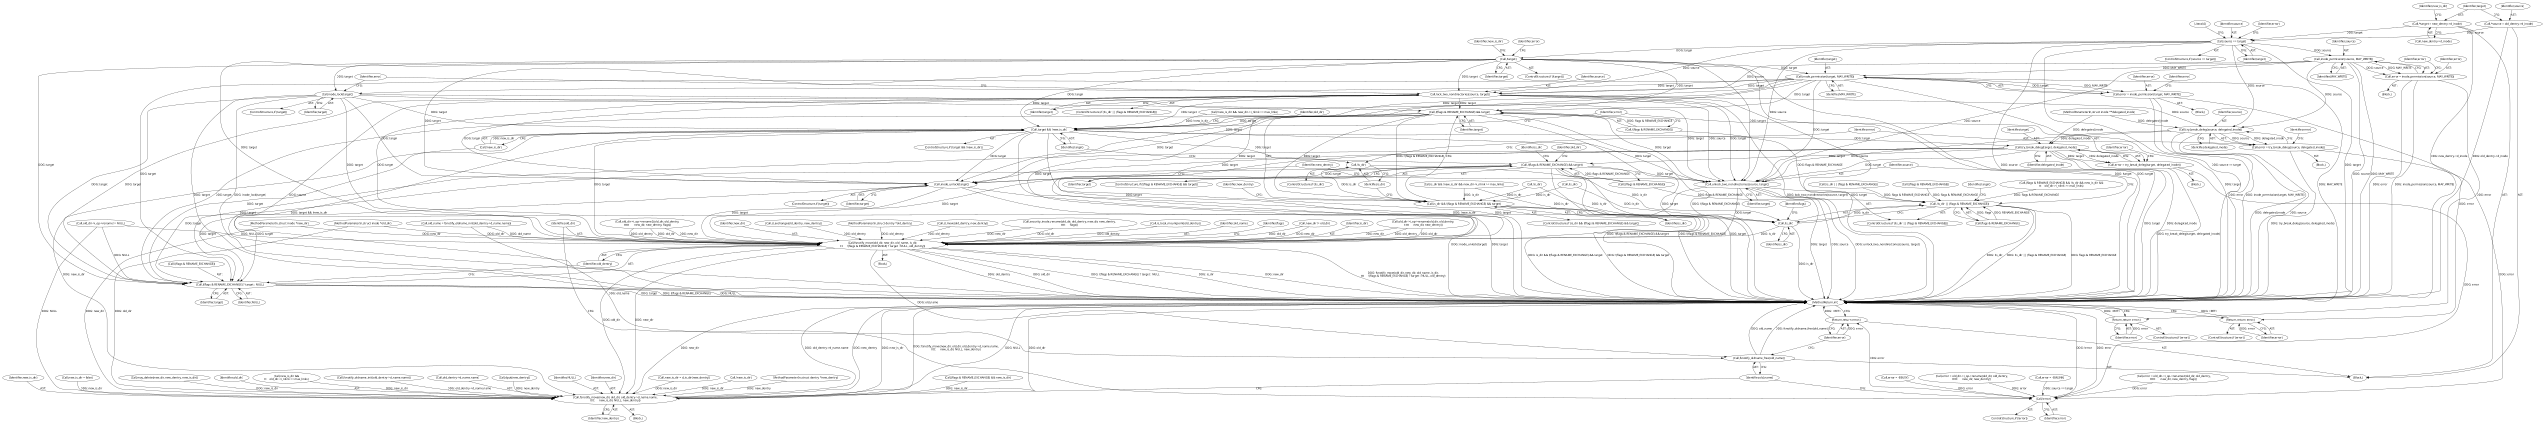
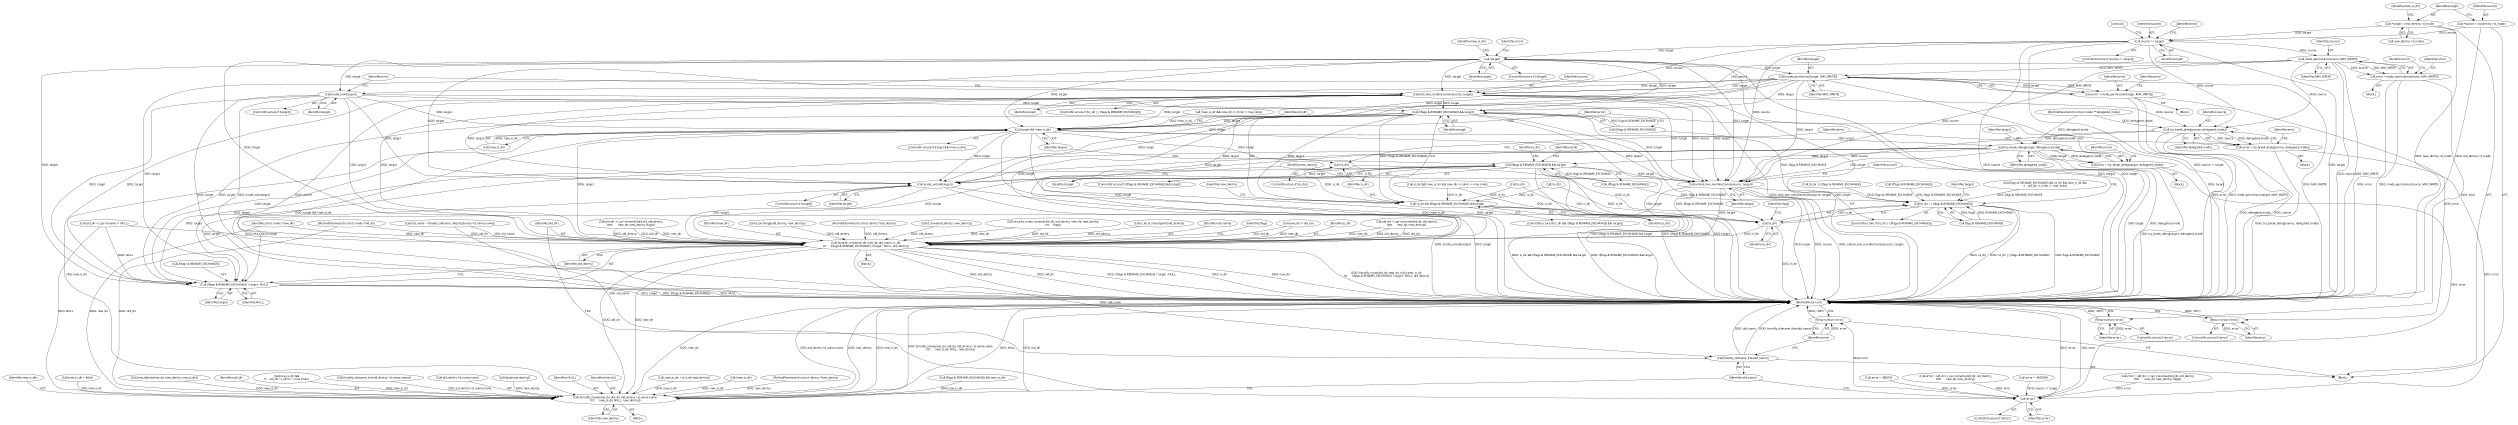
  digraph {
    fontname="Noto Sans"
    node [fontname="Noto Sans"]
    edge [fontname="Noto Sans"]
    n1 [label="(Call,source == target)"]
    n2 [label="(Call,!target)"]
    n3 [label="(Call,lock_two_nondirectories(source, target))"]
    n4 [label="(Call,unlock_two_nondirectories(source, target))"]
    n5 [label="(Call,try_break_deleg(source, delegated_inode))"]
    n6 [label="(Call,inode_permission(source, MAY_WRITE))"]
    n7 [label="(ControlStructure,if (source == target))"]
    n8 [label="(Identifier,target)"]
    n9 [label="(MethodReturn,int)"]
    n10 [label="(Call,inode_permission(target, MAY_WRITE))"]
    n11 [label="(Call,!(flags & RENAME_EXCHANGE) && target)"]
    n12 [label="(Call,fsnotify_move(old_dir, new_dir, old_name, is_dir,\n\t\t\t      !(flags & RENAME_EXCHANGE) ? target : NULL, old_dentry))"]
    n13 [label="(Call,target && !new_is_dir)"]
    n14 [label="(Call,!(flags & RENAME_EXCHANGE) ? target : NULL)"]
    n15 [label="(Call,inode_unlock(target))"]
    n16 [label="(Call,inode_lock(target))"]
    n17 [label="(Identifier,target)"]
    n18 [label="(ControlStructure,if (!target))"]
    n19 [label="(Identifier,target)"]
    n20 [label="(ControlStructure,if (!is_dir || (flags & RENAME_EXCHANGE)))"]
    n21 [label="(ControlStructure,if (!is_dir || (flags & RENAME_EXCHANGE)))"]
    n22 [label="(Identifier,target)"]
    n23 [label="(Call,try_break_deleg(target, delegated_inode))"]
    n24 [label="(Call,error = try_break_deleg(source, delegated_inode))"]
    n25 [label="(Identifier,delegated_inode)"]
    n26 [label="(Call,error = inode_permission(source, MAY_WRITE))"]
    n27 [label="(Identifier,MAY_WRITE)"]
    n28 [label="(Return,return error;)"]
    n29 [label="(Return,return error;)"]
    n30 [label="(Return,return error;)"]
    n31 [label="(Call,*source = old_dentry->d_inode)"]
    n32 [label="(Block,)"]
    n33 [label="(Call,*target = new_dentry->d_inode)"]
    n34 [label="(Call,new_dentry->d_inode)"]
    n35 [label="(Call,error = inode_permission(target, MAY_WRITE))"]
    n36 [label="(Identifier,MAY_WRITE)"]
    n37 [label="(Call,is_dir && !(flags & RENAME_EXCHANGE) && target)"]
    n38 [label="(Call,!(flags & RENAME_EXCHANGE))"]
    n39 [label="(Identifier,target)"]
    n40 [label="(Call,fsnotify_move(new_dir, old_dir, old_dentry->d_name.name,\n\t\t\t\t      new_is_dir, NULL, new_dentry))"]
    n41 [label="(Call,fsnotify_oldname_free(old_name))"]
    n42 [label="(Block,)"]
    n43 [label="(Identifier,old_dentry)"]
    n44 [label="(Call,!(flags & RENAME_EXCHANGE) && target)"]
    n45 [label="(ControlStructure,if (target && !new_is_dir))"]
    n46 [label="(Identifier,target)"]
    n47 [label="(Call,!new_is_dir)"]
    n48 [label="(Identifier,target)"]
    n49 [label="(Identifier,NULL)"]
    n50 [label="(ControlStructure,if (target))"]
    n51 [label="(Identifier,target)"]
    n52 [label="(Identifier,target)"]
    n53 [label="(ControlStructure,if (target))"]
    n54 [label="(Block,)"]
    n55 [label="(ControlStructure,if (error))"]
    n56 [label="(Identifier,error)"]
    n57 [label="(Call,!is_dir)"]
    n58 [label="(Identifier,is_dir)"]
    n59 [label="(ControlStructure,if (is_dir && !(flags & RENAME_EXCHANGE) && target))"]
    n60 [label="(Call,!is_dir || (flags & RENAME_EXCHANGE))"]
    n61 [label="(Call,!is_dir)"]
    n62 [label="(ControlStructure,if (!is_dir))"]
    n63 [label="(Identifier,is_dir)"]
    n64 [label="(Identifier,is_dir)"]
    n65 [label="(Call,flags & RENAME_EXCHANGE)"]
    n66 [label="(Identifier,new_dentry)"]
    n67 [label="(Block,)"]
    n68 [label="(Identifier,old_name)"]
    n69 [label="(Call,!error)"]
    n70 [label="(Call,error = try_break_deleg(target, delegated_inode))"]
    n71 [label="(Identifier,delegated_inode)"]
    n72 [label="(Identifier,target)"]
    n73 [label="(ControlStructure,if (!(flags & RENAME_EXCHANGE) && target))"]
    n74 [label="(Call,!(flags & RENAME_EXCHANGE))"]
    n75 [label="(Block,)"]
    n76 [label="(ControlStructure,if (!error))"]
    n77 [label="(Identifier,error)"]
    n78 [label="(Identifier,error)"]
    n79 [label="(Block,)"]
    n80 [label="(Block,)"]
    n81 [label="(Identifier,error)"]
    n82 [label="(ControlStructure,if (error))"]
    n83 [label="(Literal,0)"]
    n84 [label="(Identifier,is_dir)"]
    n85 [label="(Identifier,error)"]
    n86 [label="(MethodParameterIn,struct inode **delegated_inode)"]
    n87 [label="(Identifier,error)"]
    n88 [label="(Identifier,source)"]
    n89 [label="(Identifier,target)"]
    n90 [label="(Call,error = -EBUSY)"]
    n91 [label="(Call,(flags & RENAME_EXCHANGE) && new_is_dir)"]
    n92 [label="(Identifier,new_is_dir)"]
    n93 [label="(Call,old_name = fsnotify_oldname_init(old_dentry->d_name.name))"]
    n94 [label="(Call,!is_dir)"]
    n95 [label="(Call,may_delete(new_dir, new_dentry, new_is_dir))"]
    n96 [label="(Identifier,old_dir)"]
    n97 [label="(Identifier,old_dir)"]
    n98 [label="(Call,!is_dir)"]
    n99 [label="(Identifier,new_dentry)"]
    n100 [label="(Call,!new_is_dir && new_dir->i_nlink >= max_links)"]
    n101 [label="(Call,is_local_mountpoint(old_dentry))"]
    n102 [label="(Identifier,old_name)"]
    n103 [label="(Identifier,flags)"]
    n104 [label="(Identifier,target)"]
    n105 [label="(Call,new_dir != old_dir)"]
    n106 [label="(Call,new_is_dir &&\n\t\t    old_dir->i_nlink >= max_links)"]
    n107 [label="(Identifier,error)"]
    n108 [label="(Identifier,new_dentry)"]
    n109 [label="(Identifier,source)"]
    n110 [label="(Call,fsnotify_oldname_init(old_dentry->d_name.name))"]
    n111 [label="(Identifier,error)"]
    n112 [label="(Call,old_dentry->d_name.name)"]
    n113 [label="(Identifier,error)"]
    n114 [label="(Identifier,error)"]
    n115 [label="(Identifier,is_dir)"]
    n116 [label="(Call,!(flags & RENAME_EXCHANGE))"]
    n117 [label="(Identifier,error)"]
    n118 [label="(Call,!is_dir || (flags & RENAME_EXCHANGE))"]
    n119 [label="(Identifier,source)"]
    n120 [label="(Call,dput(new_dentry))"]
    n121 [label="(Identifier,flags)"]
    n122 [label="(Identifier,new_is_dir)"]
    n123 [label="(Call,old_dir->i_op->rename(old_dir, old_dentry,\n\t\t\t\t\t      new_dir, new_dentry))"]
    n124 [label="(Call,error = old_dir->i_op->rename(old_dir, old_dentry,\n\t\t\t\t\t      new_dir, new_dentry))"]
    n125 [label="(Identifier,new_is_dir)"]
    n126 [label="(Identifier,NULL)"]
    n127 [label="(Call,!(flags & RENAME_EXCHANGE))"]
    n128 [label="(Identifier,error)"]
    n129 [label="(Identifier,new_dir)"]
    n130 [label="(MethodParameterIn,struct inode *old_dir)"]
    n131 [label="(Call,is_dir && !new_is_dir && new_dir->i_nlink >= max_links)"]
    n132 [label="(Identifier,old_dir)"]
    n133 [label="(Identifier,target)"]
    n134 [label="(Call,error = -EMLINK)"]
    n135 [label="(Identifier,source)"]
    n136 [label="(Call,old_dir->i_op->rename2(old_dir, old_dentry,\n\t\t\t\t\t       new_dir, new_dentry, flags))"]
    n137 [label="(Call,error = old_dir->i_op->rename2(old_dir, old_dentry,\n\t\t\t\t\t       new_dir, new_dentry, flags))"]
-   n138 [label="(MethodParameterIn,struct inode *new_dir)"]
+   n138 [label="(Identifier,struct inode *new_dir)"]
    n139 [label="(Identifier,error)"]
    n140 [label="(Call,(flags & RENAME_EXCHANGE) && !is_dir && new_is_dir &&\n\t\t    old_dir->i_nlink >= max_links)"]
    n141 [label="(Identifier,new_dir)"]
    n142 [label="(Identifier,source)"]
    n143 [label="(Call,d_exchange(old_dentry, new_dentry))"]
    n144 [label="(Call,new_is_dir = false)"]
    n145 [label="(Identifier,error)"]
    n146 [label="(Call,old_dir->i_op->rename != NULL)"]
    n147 [label="(Identifier,old_dir)"]
    n148 [label="(Identifier,error)"]
    n149 [label="(Call,new_is_dir = d_is_dir(new_dentry))"]
    n150 [label="(Call,!new_is_dir)"]
    n151 [label="(Identifier,source)"]
    n152 [label="(MethodParameterIn,struct dentry *old_dentry)"]
    n153 [label="(MethodParameterIn,struct dentry *new_dentry)"]
    n154 [label="(Call,d_move(old_dentry, new_dentry))"]
    n155 [label="(Call,security_inode_rename(old_dir, old_dentry, new_dir, new_dentry,\n\t\t\t\t      flags))"]
    n156 [label="(Identifier,target)"]
    n1 -> n2 [label="DDG: target"]
    n1 -> n3 [label="DDG: source"]
    n1 -> n4 [label="DDG: source"]
    n1 -> n5 [label="DDG: source"]
    n1 -> n6 [label="DDG: source"]
    n1 -> n7 [label="AST: "]
    n1 -> n8 [label="CFG: "]
    n1 -> n9 [label="DDG: source"]
    n1 -> n9 [label="DDG: source == target"]
    n1 -> n9 [label="DDG: target"]
    n2 -> n3 [label="DDG: target"]
    n2 -> n4 [label="DDG: target"]
    n2 -> n9 [label="DDG: !target"]
    n2 -> n9 [label="DDG: target"]
    n2 -> n10 [label="DDG: target"]
    n2 -> n11 [label="DDG: target"]
    n2 -> n12 [label="DDG: target"]
    n2 -> n13 [label="DDG: target"]
    n2 -> n14 [label="DDG: target"]
    n2 -> n15 [label="DDG: target"]
    n2 -> n16 [label="DDG: target"]
    n2 -> n17 [label="CFG: "]
    n2 -> n18 [label="AST: "]
    n3 -> n4 [label="DDG: source"]
    n3 -> n4 [label="DDG: target"]
    n3 -> n5 [label="DDG: source"]
    n3 -> n9 [label="DDG: target"]
    n3 -> n9 [label="DDG: source"]
    n3 -> n9 [label="DDG: lock_two_nondirectories(source, target)"]
    n3 -> n11 [label="DDG: target"]
    n3 -> n12 [label="DDG: target"]
    n3 -> n13 [label="DDG: target"]
    n3 -> n14 [label="DDG: target"]
    n3 -> n15 [label="DDG: target"]
    n3 -> n19 [label="CFG: "]
    n3 -> n20 [label="AST: "]
    n4 -> n9 [label="DDG: target"]
    n4 -> n9 [label="DDG: source"]
    n4 -> n9 [label="DDG: unlock_two_nondirectories(source, target)"]
    n4 -> n12 [label="DDG: target"]
    n4 -> n14 [label="DDG: target"]
    n4 -> n21 [label="AST: "]
    n4 -> n22 [label="CFG: "]
    n5 -> n4 [label="DDG: source"]
    n5 -> n9 [label="DDG: delegated_inode"]
    n5 -> n9 [label="DDG: source"]
    n5 -> n23 [label="DDG: delegated_inode"]
    n5 -> n24 [label="AST: "]
    n5 -> n24 [label="DDG: source"]
    n5 -> n24 [label="DDG: delegated_inode"]
    n5 -> n25 [label="CFG: "]
    n6 -> n3 [label="DDG: source"]
    n6 -> n4 [label="DDG: source"]
    n6 -> n5 [label="DDG: source"]
    n6 -> n9 [label="DDG: source"]
    n6 -> n9 [label="DDG: MAY_WRITE"]
    n6 -> n10 [label="DDG: MAY_WRITE"]
    n6 -> n26 [label="AST: "]
    n6 -> n26 [label="DDG: source"]
    n6 -> n26 [label="DDG: MAY_WRITE"]
    n6 -> n27 [label="CFG: "]
    n8 -> n1 [label="AST: "]
    n9 -> n28 [label="CFG: "]
    n9 -> n29 [label="CFG: "]
    n9 -> n30 [label="CFG: "]
    n10 -> n3 [label="DDG: target"]
    n10 -> n4 [label="DDG: target"]
    n10 -> n9 [label="DDG: MAY_WRITE"]
    n10 -> n9 [label="DDG: target"]
    n10 -> n11 [label="DDG: target"]
    n10 -> n12 [label="DDG: target"]
    n10 -> n13 [label="DDG: target"]
    n10 -> n14 [label="DDG: target"]
    n10 -> n15 [label="DDG: target"]
    n10 -> n16 [label="DDG: target"]
    n10 -> n35 [label="AST: "]
    n10 -> n35 [label="DDG: target"]
    n10 -> n35 [label="DDG: MAY_WRITE"]
    n10 -> n36 [label="CFG: "]
    n11 -> n4 [label="DDG: target"]
    n11 -> n9 [label="DDG: target"]
    n11 -> n9 [label="DDG: !(flags & RENAME_EXCHANGE)"]
    n11 -> n12 [label="DDG: target"]
    n11 -> n13 [label="DDG: target"]
    n11 -> n14 [label="DDG: target"]
    n11 -> n15 [label="DDG: target"]
    n11 -> n37 [label="AST: "]
    n11 -> n37 [label="DDG: !(flags & RENAME_EXCHANGE)"]
    n11 -> n37 [label="DDG: target"]
    n11 -> n38 [label="CFG: "]
    n11 -> n39 [label="CFG: "]
    n12 -> n9 [label="DDG: fsnotify_move(old_dir, new_dir, old_name, is_dir,\n\t\t\t      !(flags & RENAME_EXCHANGE) ? target : NULL, old_dentry)"]
    n12 -> n9 [label="DDG: old_dentry"]
    n12 -> n9 [label="DDG: old_dir"]
    n12 -> n9 [label="DDG: !(flags & RENAME_EXCHANGE) ? target : NULL"]
    n12 -> n9 [label="DDG: is_dir"]
    n12 -> n9 [label="DDG: new_dir"]
    n12 -> n40 [label="DDG: new_dir"]
    n12 -> n40 [label="DDG: old_dir"]
    n12 -> n41 [label="DDG: old_name"]
    n12 -> n42 [label="AST: "]
    n12 -> n43 [label="CFG: "]
    n13 -> n4 [label="DDG: target"]
    n13 -> n9 [label="DDG: !new_is_dir"]
    n13 -> n9 [label="DDG: target"]
    n13 -> n9 [label="DDG: target && !new_is_dir"]
    n13 -> n12 [label="DDG: target"]
    n13 -> n14 [label="DDG: target"]
    n13 -> n15 [label="DDG: target"]
    n13 -> n23 [label="DDG: target"]
    n13 -> n44 [label="DDG: target"]
    n13 -> n45 [label="AST: "]
    n13 -> n46 [label="CFG: "]
    n13 -> n47 [label="CFG: "]
    n14 -> n9 [label="DDG: !(flags & RENAME_EXCHANGE)"]
    n14 -> n9 [label="DDG: NULL"]
    n14 -> n9 [label="DDG: target"]
    n14 -> n12 [label="AST: "]
    n14 -> n48 [label="CFG: "]
    n14 -> n49 [label="CFG: "]
    n15 -> n9 [label="DDG: inode_unlock(target)"]
    n15 -> n9 [label="DDG: target"]
    n15 -> n12 [label="DDG: target"]
    n15 -> n14 [label="DDG: target"]
    n15 -> n50 [label="AST: "]
    n15 -> n51 [label="CFG: "]
    n16 -> n4 [label="DDG: target"]
    n16 -> n9 [label="DDG: target"]
    n16 -> n9 [label="DDG: inode_lock(target)"]
    n16 -> n11 [label="DDG: target"]
    n16 -> n12 [label="DDG: target"]
    n16 -> n13 [label="DDG: target"]
    n16 -> n14 [label="DDG: target"]
    n16 -> n15 [label="DDG: target"]
    n16 -> n52 [label="CFG: "]
    n16 -> n53 [label="AST: "]
    n17 -> n2 [label="AST: "]
    n19 -> n3 [label="AST: "]
    n22 -> n4 [label="AST: "]
    n23 -> n4 [label="DDG: target"]
    n23 -> n9 [label="DDG: delegated_inode"]
    n23 -> n9 [label="DDG: target"]
    n23 -> n12 [label="DDG: target"]
    n23 -> n14 [label="DDG: target"]
    n23 -> n15 [label="DDG: target"]
    n23 -> n44 [label="DDG: target"]
    n23 -> n70 [label="AST: "]
    n23 -> n70 [label="DDG: target"]
    n23 -> n70 [label="DDG: delegated_inode"]
    n23 -> n71 [label="CFG: "]
    n24 -> n5 [label="CFG: "]
    n24 -> n9 [label="DDG: try_break_deleg(source, delegated_inode)"]
    n24 -> n69 [label="DDG: error"]
    n24 -> n79 [label="AST: "]
    n25 -> n5 [label="AST: "]
    n26 -> n6 [label="CFG: "]
    n26 -> n9 [label="DDG: error"]
    n26 -> n9 [label="DDG: inode_permission(source, MAY_WRITE)"]
    n26 -> n30 [label="DDG: error"]
    n26 -> n80 [label="AST: "]
    n27 -> n6 [label="AST: "]
    n28 -> n9 [label="DDG: <RET>"]
    n28 -> n55 [label="AST: "]
    n28 -> n56 [label="CFG: "]
    n29 -> n9 [label="DDG: <RET>"]
    n29 -> n32 [label="AST: "]
    n29 -> n78 [label="CFG: "]
    n30 -> n9 [label="DDG: <RET>"]
    n30 -> n81 [label="CFG: "]
    n30 -> n82 [label="AST: "]
    n31 -> n1 [label="DDG: source"]
    n31 -> n9 [label="DDG: old_dentry->d_inode"]
    n31 -> n32 [label="AST: "]
    n33 -> n1 [label="DDG: target"]
    n33 -> n9 [label="DDG: new_dentry->d_inode"]
    n33 -> n32 [label="AST: "]
    n33 -> n34 [label="CFG: "]
    n34 -> n33 [label="AST: "]
    n35 -> n9 [label="DDG: inode_permission(target, MAY_WRITE)"]
    n35 -> n9 [label="DDG: error"]
    n35 -> n10 [label="CFG: "]
    n35 -> n28 [label="DDG: error"]
    n35 -> n54 [label="AST: "]
    n36 -> n10 [label="AST: "]
    n37 -> n9 [label="DDG: is_dir && !(flags & RENAME_EXCHANGE) && target"]
    n37 -> n9 [label="DDG: !(flags & RENAME_EXCHANGE) && target"]
    n37 -> n11 [label="CFG: "]
    n37 -> n57 [label="DDG: is_dir"]
    n37 -> n58 [label="CFG: "]
    n37 -> n59 [label="AST: "]
    n38 -> n11 [label="AST: "]
    n38 -> n11 [label="DDG: flags & RENAME_EXCHANGE"]
    n38 -> n60 [label="DDG: flags & RENAME_EXCHANGE"]
    n39 -> n11 [label="AST: "]
    n40 -> n9 [label="DDG: new_is_dir"]
    n40 -> n9 [label="DDG: fsnotify_move(new_dir, old_dir, old_dentry->d_name.name,\n\t\t\t\t      new_is_dir, NULL, new_dentry)"]
    n40 -> n9 [label="DDG: NULL"]
    n40 -> n9 [label="DDG: new_dir"]
    n40 -> n9 [label="DDG: old_dir"]
    n40 -> n9 [label="DDG: old_dentry->d_name.name"]
    n40 -> n9 [label="DDG: new_dentry"]
    n40 -> n66 [label="CFG: "]
    n40 -> n67 [label="AST: "]
    n41 -> n9 [label="DDG: fsnotify_oldname_free(old_name)"]
    n41 -> n9 [label="DDG: old_name"]
    n41 -> n32 [label="AST: "]
    n41 -> n68 [label="CFG: "]
    n43 -> n12 [label="AST: "]
    n43 -> n14 [label="CFG: "]
    n44 -> n4 [label="DDG: target"]
    n44 -> n9 [label="DDG: !(flags & RENAME_EXCHANGE) && target"]
    n44 -> n9 [label="DDG: !(flags & RENAME_EXCHANGE)"]
    n44 -> n9 [label="DDG: target"]
    n44 -> n12 [label="DDG: target"]
    n44 -> n14 [label="DDG: target"]
    n44 -> n15 [label="DDG: target"]
    n44 -> n72 [label="CFG: "]
    n44 -> n73 [label="AST: "]
    n44 -> n74 [label="CFG: "]
    n46 -> n13 [label="AST: "]
    n46 -> n57 [label="CFG: "]
    n47 -> n13 [label="AST: "]
    n47 -> n13 [label="DDG: new_is_dir"]
    n47 -> n40 [label="DDG: new_is_dir"]
    n48 -> n14 [label="AST: "]
    n49 -> n14 [label="AST: "]
    n51 -> n15 [label="AST: "]
    n52 -> n16 [label="AST: "]
    n56 -> n28 [label="AST: "]
    n56 -> n28 [label="DDG: error"]
    n57 -> n61 [label="DDG: is_dir"]
    n57 -> n62 [label="AST: "]
    n57 -> n63 [label="CFG: "]
    n58 -> n37 [label="AST: "]
    n60 -> n9 [label="DDG: !is_dir"]
    n60 -> n9 [label="DDG: !is_dir || (flags & RENAME_EXCHANGE)"]
    n60 -> n9 [label="DDG: flags & RENAME_EXCHANGE"]
    n60 -> n21 [label="AST: "]
    n60 -> n61 [label="CFG: "]
    n60 -> n65 [label="CFG: "]
    n61 -> n9 [label="DDG: is_dir"]
    n61 -> n12 [label="DDG: is_dir"]
    n61 -> n60 [label="AST: "]
    n61 -> n60 [label="DDG: is_dir"]
    n61 -> n64 [label="CFG: "]
    n63 -> n37 [label="CFG: "]
    n63 -> n57 [label="AST: "]
    n64 -> n61 [label="AST: "]
    n65 -> n60 [label="AST: "]
    n65 -> n60 [label="DDG: flags"]
    n65 -> n60 [label="DDG: RENAME_EXCHANGE"]
    n66 -> n40 [label="AST: "]
    n68 -> n40 [label="CFG: "]
    n68 -> n41 [label="AST: "]
    n68 -> n69 [label="CFG: "]
    n69 -> n9 [label="DDG: !error"]
    n69 -> n9 [label="DDG: error"]
    n69 -> n29 [label="DDG: error"]
    n69 -> n76 [label="AST: "]
    n69 -> n77 [label="CFG: "]
    n70 -> n9 [label="DDG: try_break_deleg(target, delegated_inode)"]
    n70 -> n23 [label="CFG: "]
    n70 -> n69 [label="DDG: error"]
    n70 -> n75 [label="AST: "]
    n71 -> n23 [label="AST: "]
    n72 -> n44 [label="AST: "]
    n74 -> n44 [label="AST: "]
    n74 -> n44 [label="DDG: flags & RENAME_EXCHANGE"]
    n74 -> n60 [label="DDG: flags & RENAME_EXCHANGE"]
    n77 -> n69 [label="AST: "]
    n78 -> n29 [label="AST: "]
    n78 -> n29 [label="DDG: error"]
    n78 -> n41 [label="CFG: "]
    n81 -> n30 [label="AST: "]
    n81 -> n30 [label="DDG: error"]
    n83 -> n1 [label="CFG: "]
    n84 -> n44 [label="CFG: "]
    n85 -> n70 [label="CFG: "]
    n86 -> n5 [label="DDG: delegated_inode"]
    n86 -> n23 [label="DDG: delegated_inode"]
    n87 -> n26 [label="AST: "]
    n88 -> n4 [label="AST: "]
    n88 -> n60 [label="CFG: "]
    n89 -> n31 [label="CFG: "]
    n89 -> n33 [label="AST: "]
    n90 -> n69 [label="DDG: error"]
    n91 -> n40 [label="DDG: new_is_dir"]
    n92 -> n40 [label="AST: "]
    n93 -> n12 [label="DDG: old_name"]
    n93 -> n41 [label="DDG: old_name"]
    n94 -> n37 [label="DDG: is_dir"]
    n94 -> n61 [label="DDG: is_dir"]
    n95 -> n40 [label="DDG: new_is_dir"]
    n96 -> n40 [label="AST: "]
    n97 -> n44 [label="CFG: "]
    n98 -> n37 [label="DDG: is_dir"]
    n98 -> n61 [label="DDG: is_dir"]
    n99 -> n4 [label="CFG: "]
    n99 -> n15 [label="CFG: "]
    n100 -> n13 [label="DDG: !new_is_dir"]
    n101 -> n12 [label="DDG: old_dentry"]
    n102 -> n12 [label="AST: "]
    n103 -> n12 [label="CFG: "]
    n104 -> n23 [label="AST: "]
    n105 -> n12 [label="DDG: old_dir"]
    n105 -> n12 [label="DDG: new_dir"]
    n106 -> n40 [label="DDG: new_is_dir"]
    n107 -> n13 [label="CFG: "]
    n107 -> n70 [label="AST: "]
    n108 -> n37 [label="CFG: "]
    n109 -> n1 [label="AST: "]
    n110 -> n40 [label="DDG: old_dentry->d_name.name"]
    n111 -> n26 [label="CFG: "]
    n112 -> n40 [label="AST: "]
    n113 -> n35 [label="AST: "]
    n114 -> n24 [label="AST: "]
    n114 -> n57 [label="CFG: "]
    n115 -> n12 [label="AST: "]
    n116 -> n14 [label="AST: "]
    n117 -> n3 [label="CFG: "]
    n117 -> n16 [label="CFG: "]
    n118 -> n60 [label="DDG: flags & RENAME_EXCHANGE"]
    n119 -> n5 [label="AST: "]
    n120 -> n40 [label="DDG: new_dentry"]
    n121 -> n61 [label="CFG: "]
    n122 -> n33 [label="CFG: "]
    n123 -> n12 [label="DDG: old_dir"]
    n123 -> n12 [label="DDG: new_dir"]
    n123 -> n12 [label="DDG: old_dentry"]
    n124 -> n69 [label="DDG: error"]
    n125 -> n2 [label="CFG: "]
    n126 -> n40 [label="AST: "]
    n127 -> n60 [label="DDG: flags & RENAME_EXCHANGE"]
    n128 -> n1 [label="CFG: "]
    n129 -> n40 [label="AST: "]
    n130 -> n12 [label="DDG: old_dir"]
    n130 -> n40 [label="DDG: old_dir"]
    n131 -> n37 [label="DDG: is_dir"]
    n131 -> n61 [label="DDG: is_dir"]
    n132 -> n12 [label="AST: "]
    n132 -> n69 [label="CFG: "]
    n133 -> n60 [label="CFG: "]
    n134 -> n69 [label="DDG: source == target"]
    n135 -> n31 [label="AST: "]
    n136 -> n12 [label="DDG: old_dir"]
    n136 -> n12 [label="DDG: new_dir"]
    n136 -> n12 [label="DDG: old_dentry"]
    n137 -> n69 [label="DDG: error"]
    n138 -> n12 [label="DDG: new_dir"]
    n138 -> n40 [label="DDG: new_dir"]
    n139 -> n24 [label="CFG: "]
    n140 -> n60 [label="DDG: flags & RENAME_EXCHANGE"]
    n141 -> n12 [label="AST: "]
    n142 -> n6 [label="AST: "]
    n143 -> n12 [label="DDG: old_dentry"]
    n144 -> n40 [label="DDG: new_is_dir"]
    n145 -> n35 [label="CFG: "]
    n146 -> n12 [label="DDG: NULL"]
    n146 -> n14 [label="DDG: NULL"]
    n146 -> n40 [label="DDG: NULL"]
    n147 -> n13 [label="CFG: "]
    n148 -> n2 [label="CFG: "]
    n149 -> n40 [label="DDG: new_is_dir"]
    n150 -> n40 [label="DDG: new_is_dir"]
    n151 -> n3 [label="AST: "]
    n152 -> n12 [label="DDG: old_dentry"]
    n153 -> n40 [label="DDG: new_dentry"]
    n154 -> n12 [label="DDG: old_dentry"]
    n155 -> n12 [label="DDG: old_dir"]
    n155 -> n12 [label="DDG: new_dir"]
    n156 -> n10 [label="AST: "]
  }
